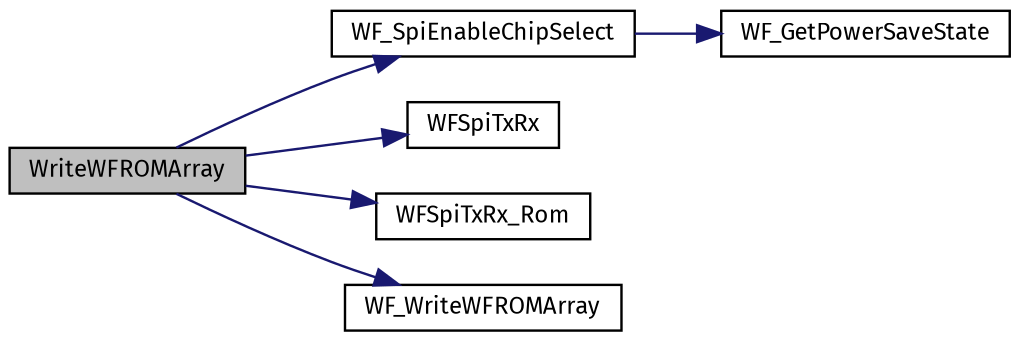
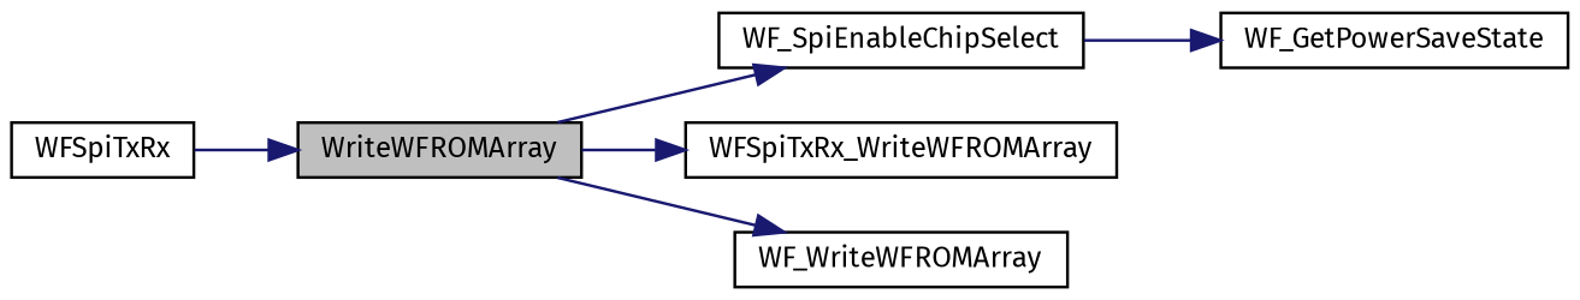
  digraph {
    fontname="Fira Sans"
    rankdir=LR
    node [color=black fillcolor=white fontname="Fira Sans" fontsize=10 shape=record style=filled]
    edge [color=midnightblue fontname="Fira Sans" fontsize=10 labelfontname=Helvetica labelfontsize=10 style=solid]
    n1 [fillcolor=grey75 fontcolor=black height=0.2 label=WriteWFROMArray width=0.4]
    n2 [height=0.2 label=WF_SpiEnableChipSelect width=0.4]
    n3 [height=0.2 label=WFSpiTxRx width=0.4]
-   n4 [height=0.2 label=WFSpiTxRx_Rom width=0.4]
+   n4 [height=0.2 label=WFSpiTxRx_WriteWFROMArray width=0.4]
    n5 [height=0.2 label=WF_WriteWFROMArray width=0.4]
    n6 [height=0.2 label=WF_GetPowerSaveState width=0.4]
    n1 -> n2
-   n1 -> n3
+   n3 -> n1
    n1 -> n4
    n1 -> n5
    n2 -> n6
  }
